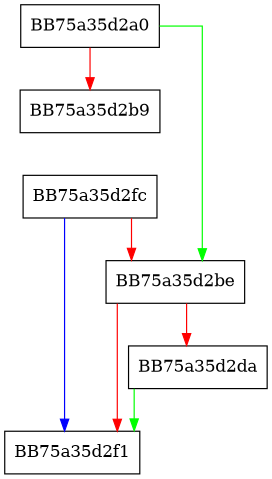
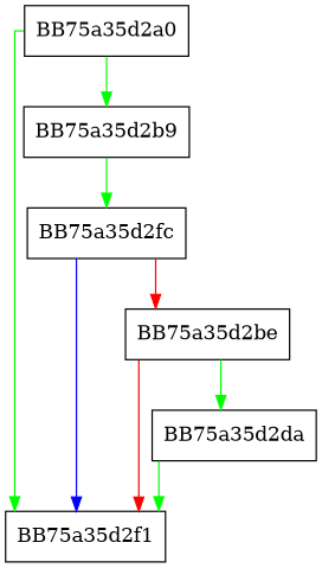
  digraph {
    splines=ortho
    node [shape=box]
    edge [color=red]
    BB75a35d2a0
    BB75a35d2f1
    BB75a35d2b9
    BB75a35d2fc
    BB75a35d2be
    BB75a35d2da
-   BB75a35d2a0 -> BB75a35d2be [color=green]
-   BB75a35d2a0 -> BB75a35d2b9
+   BB75a35d2a0 -> BB75a35d2f1 [color=green]
+   BB75a35d2a0 -> BB75a35d2b9 [color=green]
+   BB75a35d2b9 -> BB75a35d2fc [color=green]
    BB75a35d2fc -> BB75a35d2f1 [color=blue]
    BB75a35d2fc -> BB75a35d2be
    BB75a35d2be -> BB75a35d2f1
-   BB75a35d2be -> BB75a35d2da
+   BB75a35d2be -> BB75a35d2da [color=green]
    BB75a35d2da -> BB75a35d2f1 [color=green]
  }
